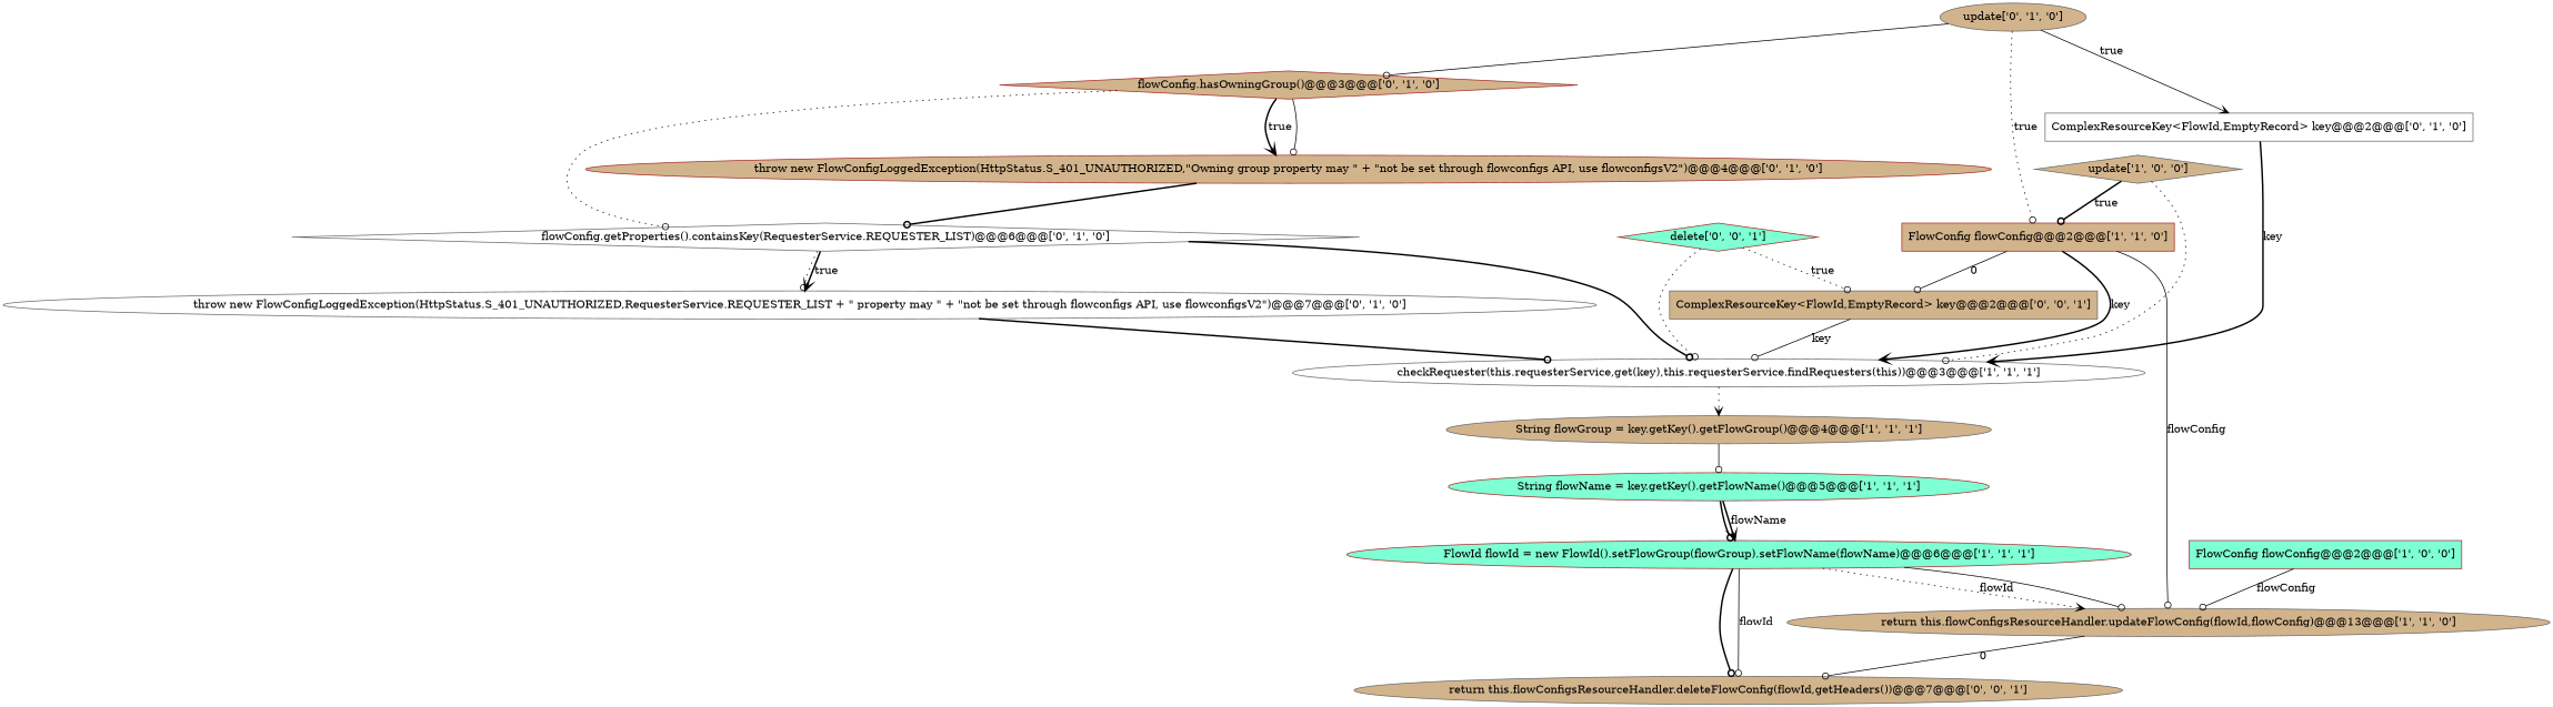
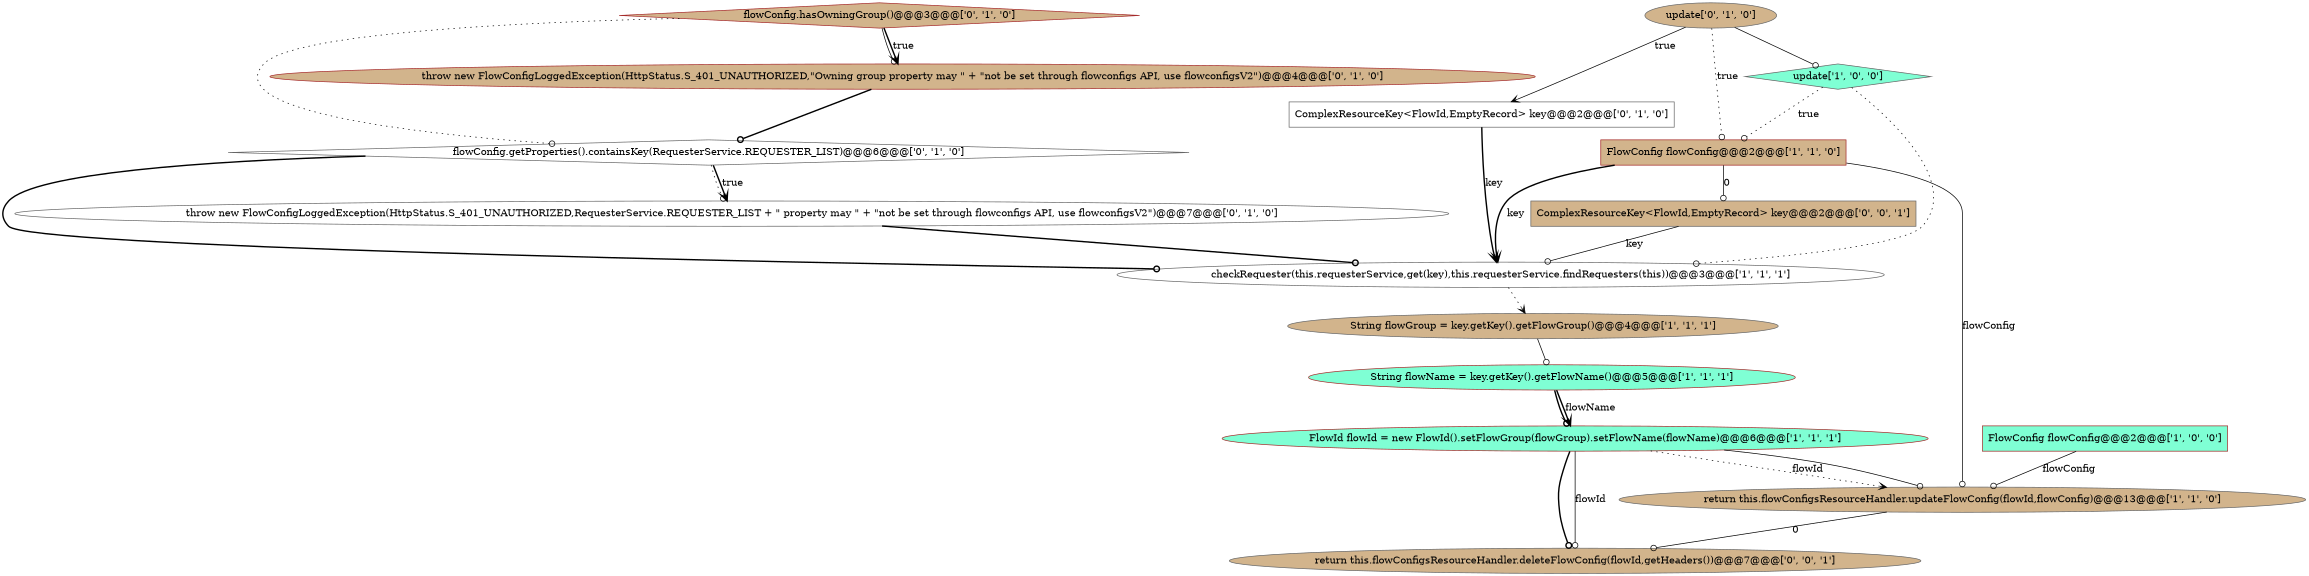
  digraph {
    node [color=gray40 fillcolor=tan shape=ellipse style=filled]
    edge [arrowhead=odot style=solid]
    n1 [label="return this.flowConfigsResourceHandler.deleteFlowConfig(flowId,getHeaders())@@@7@@@['0', '0', '1']"]
    n2 [label="String flowGroup = key.getKey().getFlowGroup()@@@4@@@['1', '1', '1']"]
    n3 [color=brown fillcolor=aquamarine label="String flowName = key.getKey().getFlowName()@@@5@@@['1', '1', '1']"]
    n4 [color=brown fillcolor=aquamarine label="FlowId flowId = new FlowId().setFlowGroup(flowGroup).setFlowName(flowName)@@@6@@@['1', '1', '1']"]
    n5 [fillcolor=white label="flowConfig.getProperties().containsKey(RequesterService.REQUESTER_LIST)@@@6@@@['0', '1', '0']" shape=diamond]
    n6 [fillcolor=white label="checkRequester(this.requesterService,get(key),this.requesterService.findRequesters(this))@@@3@@@['1', '1', '1']"]
    n7 [fillcolor=white label="throw new FlowConfigLoggedException(HttpStatus.S_401_UNAUTHORIZED,RequesterService.REQUESTER_LIST + \" property may \" + \"not be set through flowconfigs API, use flowconfigsV2\")@@@7@@@['0', '1', '0']"]
    n8 [label="return this.flowConfigsResourceHandler.updateFlowConfig(flowId,flowConfig)@@@13@@@['1', '1', '0']"]
    n9 [fillcolor=white label="ComplexResourceKey<FlowId,EmptyRecord> key@@@2@@@['0', '1', '0']" shape=box]
    n10 [color=brown label="flowConfig.hasOwningGroup()@@@3@@@['0', '1', '0']" shape=diamond]
    n11 [color=brown label="throw new FlowConfigLoggedException(HttpStatus.S_401_UNAUTHORIZED,\"Owning group property may \" + \"not be set through flowconfigs API, use flowconfigsV2\")@@@4@@@['0', '1', '0']"]
    n12 [label="update['0', '1', '0']"]
    n13 [color=brown label="FlowConfig flowConfig@@@2@@@['1', '1', '0']" shape=box]
    n14 [label="ComplexResourceKey<FlowId,EmptyRecord> key@@@2@@@['0', '0', '1']" shape=box]
    n15 [color=brown fillcolor=aquamarine label="FlowConfig flowConfig@@@2@@@['1', '0', '0']" shape=box]
-   n16 [label="update['1', '0', '0']" shape=diamond]
-   n17 [color=brown fillcolor=aquamarine label="delete['0', '0', '1']" shape=diamond]
+   n16 [fillcolor=aquamarine label="update['1', '0', '0']" shape=diamond]
    n2 -> n3
    n3 -> n4 [style=bold]
    n3 -> n4 [arrowhead=vee label=flowName style=bold]
    n4 -> n1 [style=bold]
    n4 -> n1 [label=flowId]
    n4 -> n8 [arrowhead=vee label=flowId style=dotted]
    n4 -> n8
    n5 -> n6 [style=bold]
    n5 -> n7 [style=dotted]
    n5 -> n7 [arrowhead=vee label=true style=bold]
    n6 -> n2 [arrowhead=vee style=dotted]
    n7 -> n6 [style=bold]
    n8 -> n1 [label=0]
    n9 -> n6 [arrowhead=vee label=key style=bold]
    n10 -> n5 [style=dotted]
    n10 -> n11
    n10 -> n11 [arrowhead=vee label=true style=bold]
    n11 -> n5 [style=bold]
    n12 -> n9 [arrowhead=vee label=true]
-   n12 -> n10
+   n12 -> n16
    n12 -> n13 [label=true style=dotted]
    n13 -> n6 [arrowhead=vee label=key style=bold]
    n13 -> n8 [label=flowConfig]
    n13 -> n14 [label=0]
    n14 -> n6 [label=key]
    n15 -> n8 [label=flowConfig]
    n16 -> n6 [style=dotted]
-   n16 -> n13 [label=true style=bold]
-   n17 -> n6 [style=dotted]
-   n17 -> n14 [label=true style=dotted]
+   n16 -> n13 [label=true style=dotted]
  }
